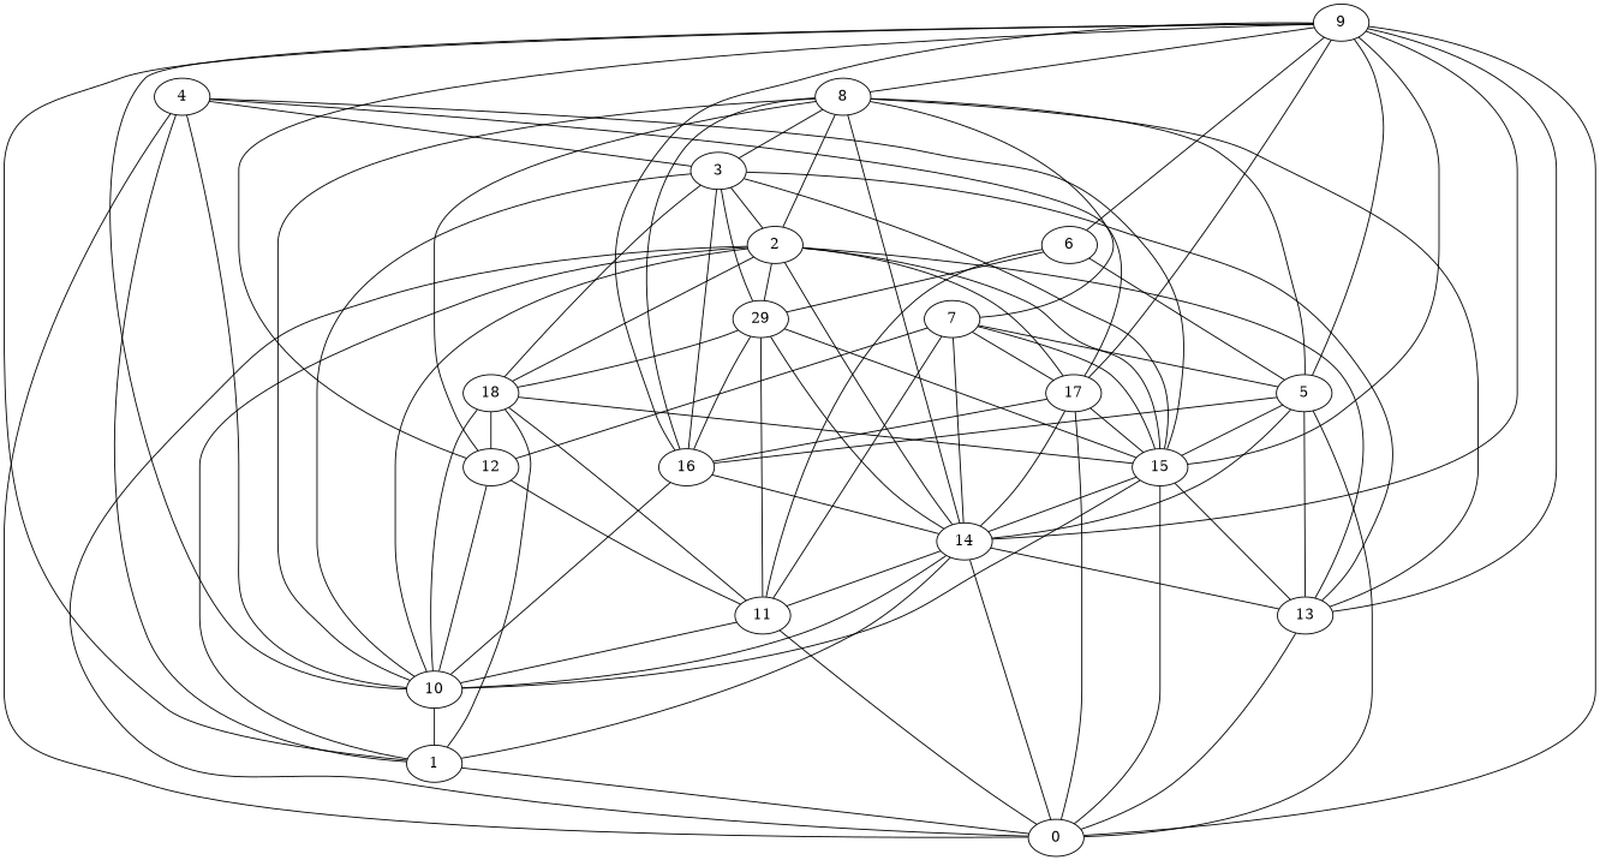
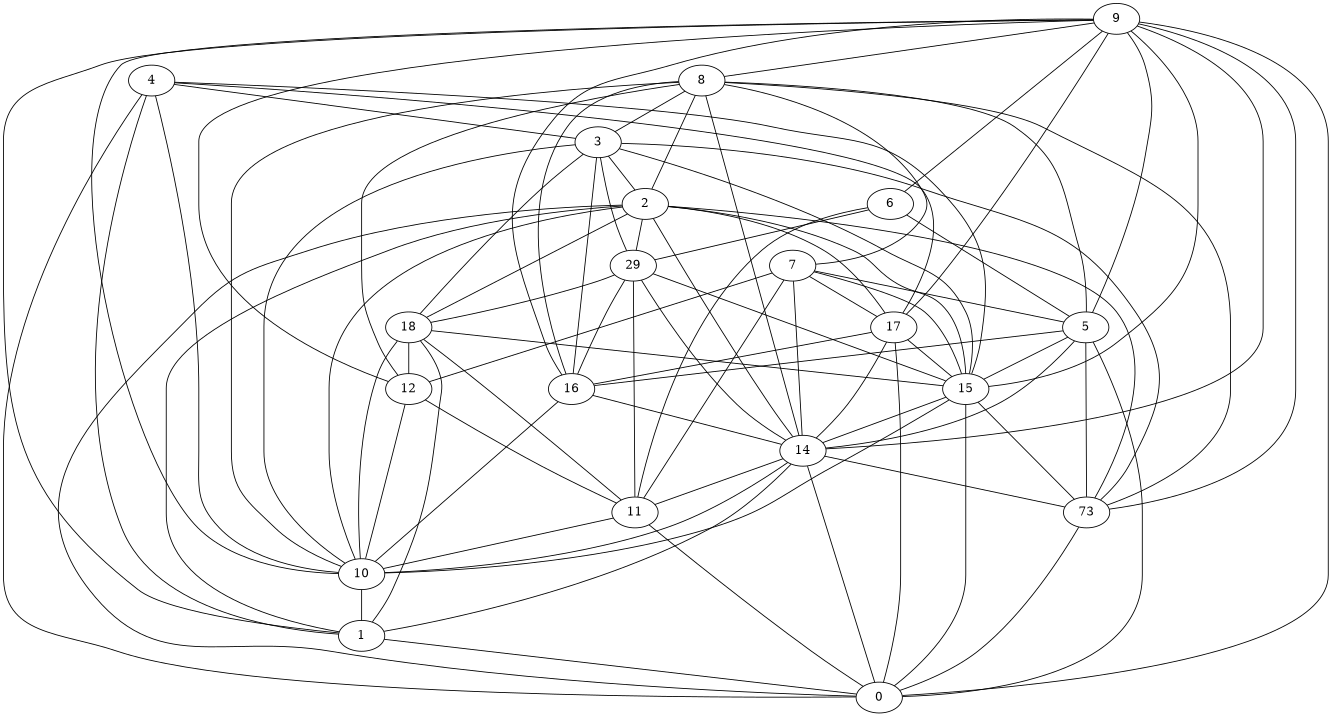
  digraph {
    edge [color=black dir=none]
    12
    10
    11
    1
    14
-   13
+   13 [label=73]
    0
    6
    5
    n10 [label=29]
    15
    16
    18
    4
    3
    17
    9
    8
    2
    7
    subgraph sub_1 {
      12
      10
      11
      1
      14
      13
      0
      6
      5
      n10
      15
      16
      18
      4
      3
      17
      9
      8
      2
      7
    }
    12 -> 10
    12 -> 11
    10 -> 1
    11 -> 10
    11 -> 0
    1 -> 0
    14 -> 10
    14 -> 11
    14 -> 1
    14 -> 13
    14 -> 0
    13 -> 0
    6 -> 11
    6 -> 5
    6 -> n10
    5 -> 14
    5 -> 13
    5 -> 0
    5 -> 15
    5 -> 16
    n10 -> 11
    n10 -> 14
    n10 -> 15
    n10 -> 16
    n10 -> 18
    15 -> 10
    15 -> 14
    15 -> 13
    15 -> 0
    16 -> 10
    16 -> 14
    18 -> 12
    18 -> 10
    18 -> 11
    18 -> 1
    18 -> 15
    4 -> 10
    4 -> 1
    4 -> 0
    4 -> 15
    4 -> 3
    4 -> 17
    3 -> 10
    3 -> 13
    3 -> n10
    3 -> 15
    3 -> 16
    3 -> 18
    3 -> 2
    17 -> 14
    17 -> 0
    17 -> 15
    17 -> 16
    9 -> 12
    9 -> 10
    9 -> 1
    9 -> 14
    9 -> 13
    9 -> 0
    9 -> 6
    9 -> 5
    9 -> 15
    9 -> 16
    9 -> 17
    9 -> 8
    8 -> 12
    8 -> 10
    8 -> 14
    8 -> 13
    8 -> 5
    8 -> 16
    8 -> 3
    8 -> 2
    8 -> 7
    2 -> 10
    2 -> 1
    2 -> 14
    2 -> 13
    2 -> 0
    2 -> n10
    2 -> 15
    2 -> 18
    2 -> 17
    7 -> 12
    7 -> 11
    7 -> 14
    7 -> 5
    7 -> 15
    7 -> 17
  }
